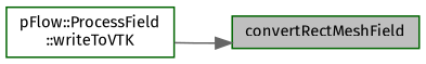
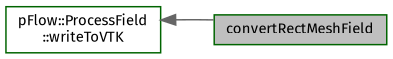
  digraph {
    rankdir=RL
    fontname="Fira Sans"
    node [color=darkgreen fontname="Fira Sans" fontsize=10 shape=record style=filled]
    n1 [fillcolor=grey75 fontcolor=black height=0.2 label=convertRectMeshField width=0.4]
    n2 [fillcolor=white height=0.2 label="pFlow::ProcessField\l::writeToVTK" width=0.4]
-   n1 -> n2 [color=gray40 dir=back fontname="Fira Sans" fontsize=10 labelfontname=Helvetica labelfontsize=10 style=solid]
+   n2 -> n1 [color=gray40 dir=back fontname="Fira Sans" fontsize=10 labelfontname=Helvetica labelfontsize=10 style=solid]
  }
